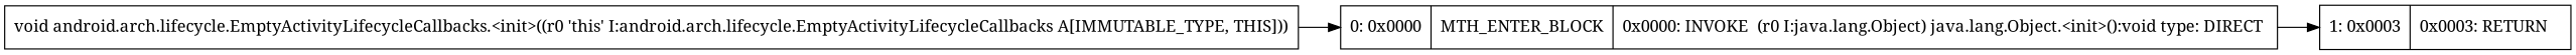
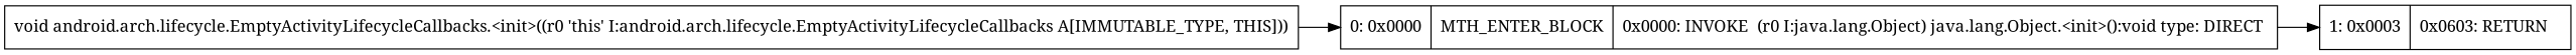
  digraph {
    rankdir=LR
    fontname="Noto Serif"
    node [shape=record fontname="Noto Serif"]
    edge [fontname="Noto Serif"]
    n1 [label="{0\:\ 0x0000|MTH_ENTER_BLOCK\l|0x0000: INVOKE  (r0 I:java.lang.Object) java.lang.Object.\<init\>():void type: DIRECT \l}"]
-   n2 [label="{1\:\ 0x0003|0x0003: RETURN   \l}"]
+   n2 [label="{1\:\ 0x0003|0x0603: RETURN   \l}"]
    n3 [label="{void android.arch.lifecycle.EmptyActivityLifecycleCallbacks.\<init\>((r0 'this' I:android.arch.lifecycle.EmptyActivityLifecycleCallbacks A[IMMUTABLE_TYPE, THIS])) }"]
    n1 -> n2
    n3 -> n1
  }
